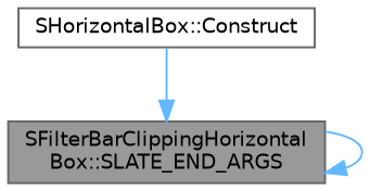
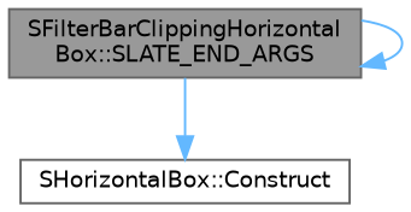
  digraph {
    rankdir=TB
    node [fontname=Helvetica fontsize=10 shape=box style=filled]
    edge [color=steelblue1 fontname=Helvetica fontsize=10 labelfontname=Helvetica labelfontsize=10 style=solid]
    n1 [color=gray40 fillcolor=grey60 fontcolor=black height=0.2 label="SFilterBarClippingHorizontal\lBox::SLATE_END_ARGS" width=0.4]
    n2 [color=grey40 fillcolor=white height=0.2 label="SHorizontalBox::Construct" width=0.4]
    n1 -> n1
-   n2 -> n1
+   n1 -> n2
  }
